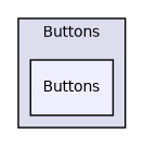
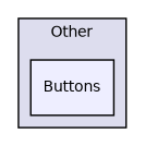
  digraph {
    compound=true
    n1 [fillcolor="#eeeeff" fontname=Helvetica fontsize=10 label=Buttons pencolor=black shape=box style=filled]
    subgraph cluster_1 {
      bgcolor="#ddddee"
      fontname=Helvetica
      fontsize=10
-     label=Buttons
+     label=Other
      pencolor=black
      n1
    }
  }
